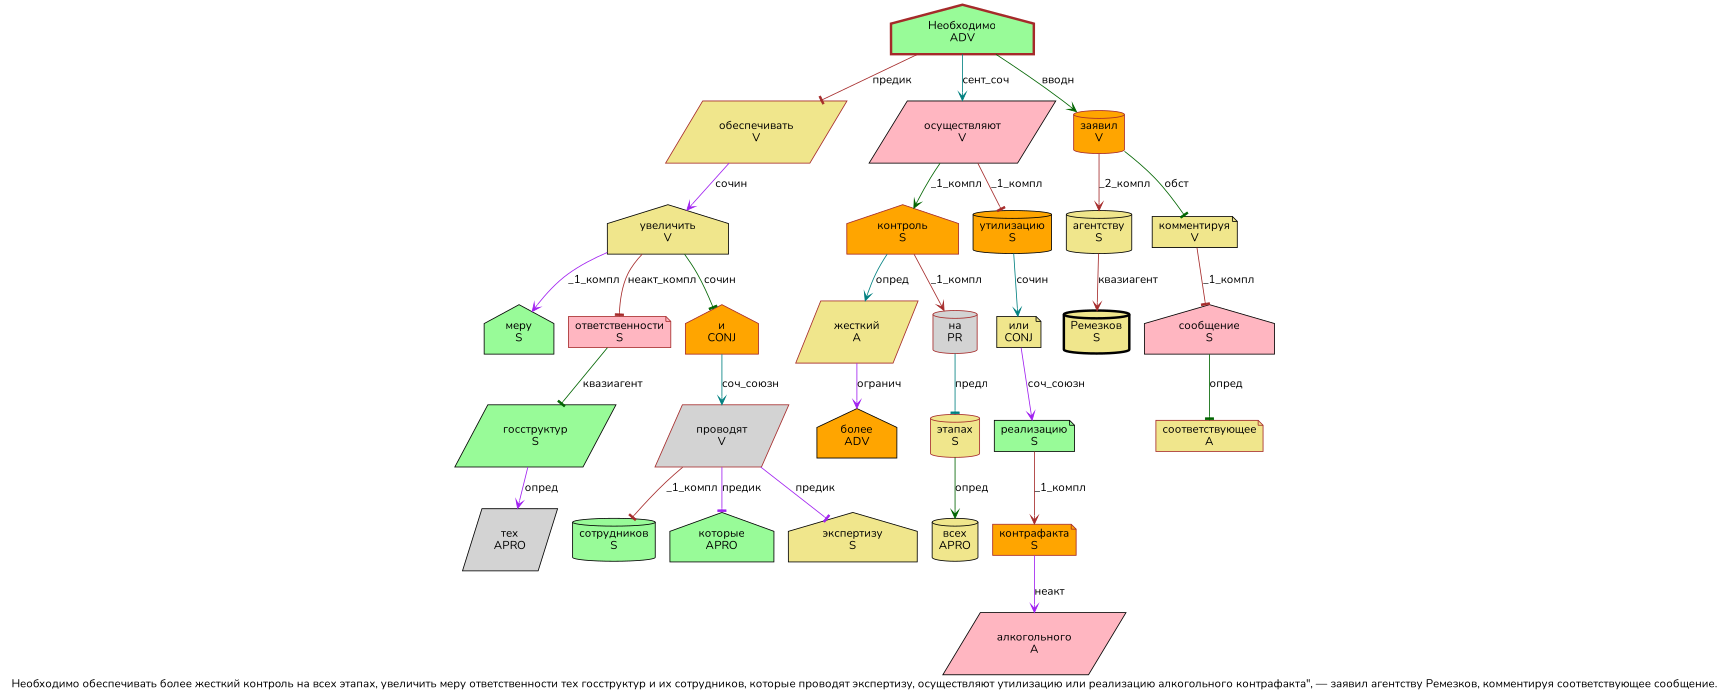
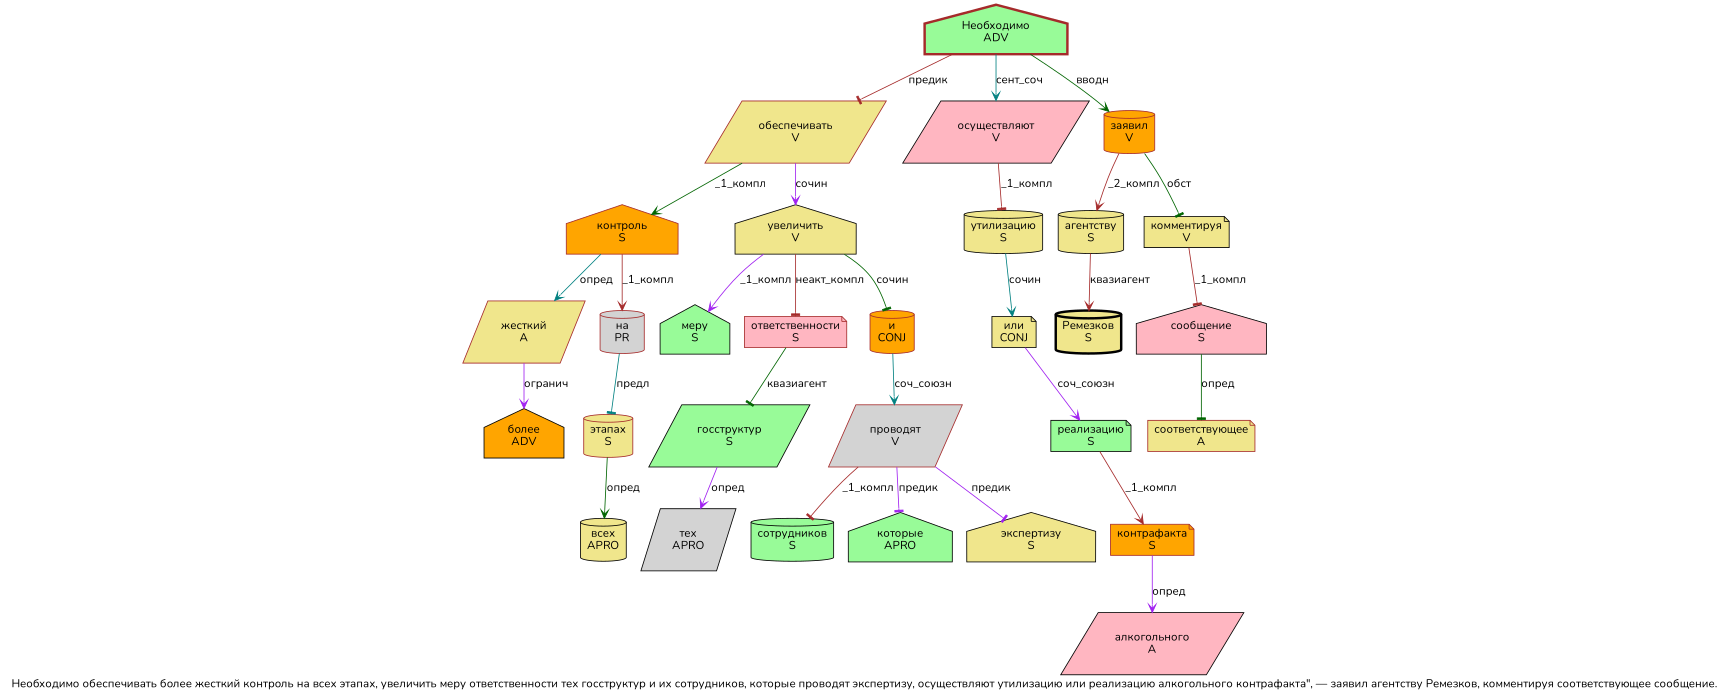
  digraph {
    fontname=Nunito
    label="Необходимо обеспечивать более жесткий контроль на всех этапах, увеличить меру ответственности тех госструктур и их сотрудников, которые проводят экспертизу, осуществляют утилизацию или реализацию алкогольного контрафакта\", — заявил агентству Ремезков, комментируя соответствующее сообщение."
    node [color=black fillcolor=khaki fontname=Nunito penwidth=1 shape=house style=filled]
    edge [arrowhead=vee color=brown fontname=Nunito]
    n1 [color=brown fillcolor=palegreen label="Необходимо\nADV" penwidth=3]
    n2 [color=brown label="обеспечивать\nV" shape=parallelogram]
    n3 [fillcolor=lightpink label="осуществляют\nV" shape=parallelogram]
    n4 [color=brown fillcolor=orange label="заявил\nV" shape=cylinder]
    n5 [color=brown fillcolor=orange label="контроль\nS"]
    n6 [label="увеличить\nV"]
-   n7 [fillcolor=orange label="утилизацию\nS" shape=cylinder]
+   n7 [label="утилизацию\nS" shape=cylinder]
    n8 [label="агентству\nS" shape=cylinder]
    n9 [label="комментируя\nV" shape=note]
    n10 [color=brown label="жесткий\nA" shape=parallelogram]
    n11 [color=brown fillcolor=lightgrey label="на\nPR" shape=cylinder]
    n12 [fillcolor=palegreen label="меру\nS"]
    n13 [color=brown fillcolor=lightpink label="ответственности\nS" shape=note]
-   n14 [color=brown fillcolor=orange label="и\nCONJ"]
+   n14 [color=brown fillcolor=orange label="и\nCONJ" shape=cylinder]
    n15 [fillcolor=orange label="более\nADV"]
    n16 [color=brown label="этапах\nS" shape=cylinder]
    n17 [label="всех\nAPRO" shape=cylinder]
    n18 [fillcolor=palegreen label="госструктур\nS" shape=parallelogram]
    n19 [color=brown fillcolor=lightgrey label="проводят\nV" shape=parallelogram]
    n20 [fillcolor=lightgrey label="тех\nAPRO" shape=parallelogram]
    n21 [fillcolor=palegreen label="сотрудников\nS" shape=cylinder]
    n22 [fillcolor=palegreen label="которые\nAPRO"]
    n23 [label="экспертизу\nS"]
    n24 [label="или\nCONJ" shape=note]
    n25 [fillcolor=palegreen label="реализацию\nS" shape=note]
    n26 [color=brown fillcolor=orange label="контрафакта\nS" shape=note]
    n27 [fillcolor=lightpink label="алкогольного\nA" shape=parallelogram]
    n28 [label="Ремезков\nS" penwidth=3 shape=cylinder]
    n29 [fillcolor=lightpink label="сообщение\nS"]
    n30 [color=brown label="соответствующее\nA" shape=note]
    n1 -> n2 [arrowhead=tee label="предик"]
    n1 -> n3 [color=teal label="сент_соч"]
    n1 -> n4 [color=darkgreen label="вводн"]
-   n3 -> n5 [color=darkgreen label="_1_компл"]
+   n2 -> n5 [color=darkgreen label="_1_компл"]
    n2 -> n6 [color=purple label="сочин"]
    n3 -> n7 [arrowhead=tee label="_1_компл"]
    n4 -> n8 [label="_2_компл"]
    n4 -> n9 [arrowhead=tee color=darkgreen label="обст"]
    n5 -> n10 [color=teal label="опред"]
    n5 -> n11 [label="_1_компл"]
    n6 -> n12 [color=purple label="_1_компл"]
    n6 -> n13 [arrowhead=tee label="неакт_компл"]
    n6 -> n14 [arrowhead=tee color=darkgreen label="сочин"]
    n7 -> n24 [color=teal label="сочин"]
    n8 -> n28 [label="квазиагент"]
    n9 -> n29 [arrowhead=tee label="_1_компл"]
    n10 -> n15 [color=purple label="огранич"]
    n11 -> n16 [arrowhead=tee color=teal label="предл"]
    n13 -> n18 [arrowhead=tee color=darkgreen label="квазиагент"]
    n14 -> n19 [color=teal label="соч_союзн"]
    n16 -> n17 [color=darkgreen label="опред"]
    n18 -> n20 [color=purple label="опред"]
    n19 -> n21 [arrowhead=tee label="_1_компл"]
    n19 -> n22 [arrowhead=tee color=purple label="предик"]
    n19 -> n23 [arrowhead=tee color=purple label="предик"]
    n24 -> n25 [color=purple label="соч_союзн"]
    n25 -> n26 [label="_1_компл"]
-   n26 -> n27 [color=purple label="неакт"]
+   n26 -> n27 [color=purple label="опред"]
    n29 -> n30 [arrowhead=tee color=darkgreen label="опред"]
  }
